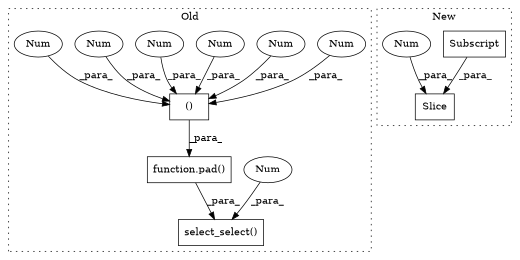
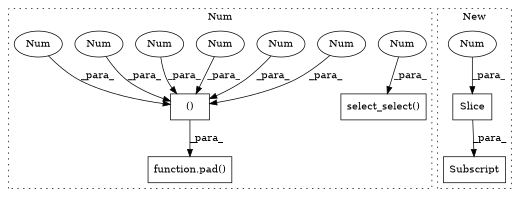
  digraph {
    node [a=76 l=1 s=1928 shape=ellipse]
    n1 [a=75 l="4,1" label="function.pad()" s="1501,1526" shape=box]
    n2 [a=75 l="19,1" label="select_select()" s="2156,2197" shape=box]
    n3 [a=54 l=15 label="()" s=1510 shape=box]
    n4 [label=Num s=1524]
    n5 [label=Num s=2178]
    n6 [label=Num s=1518]
    n7 [label=Num s=1515]
    n8 [label=Num s=1521]
    n9 [label=Num s=1509]
    n10 [label=Num s=1512]
    n11 [a=80 l=2 label=Slice shape=box]
    n12 [a=63 l="20,0" label=Subscript s="1911,0" shape=box]
    n13 [label=Num]
    subgraph cluster_1 {
-     label=Old
+     label=Num
      style=dotted
      n1
      n2
      n3
      n4
      n5
      n6
      n7
      n8
      n9
      n10
    }
    subgraph cluster_2 {
      label=New
      style=dotted
      n11
      n12
      n13
    }
-   n1 -> n2 [label=_para_]
    n3 -> n1 [label=_para_]
    n4 -> n3 [label=_para_]
    n5 -> n2 [label=_para_]
    n6 -> n3 [label=_para_]
    n7 -> n3 [label=_para_]
    n8 -> n3 [label=_para_]
    n9 -> n3 [label=_para_]
    n10 -> n3 [label=_para_]
-   n12 -> n11 [label=_para_]
+   n11 -> n12 [label=_para_]
    n13 -> n11 [label=_para_]
  }
